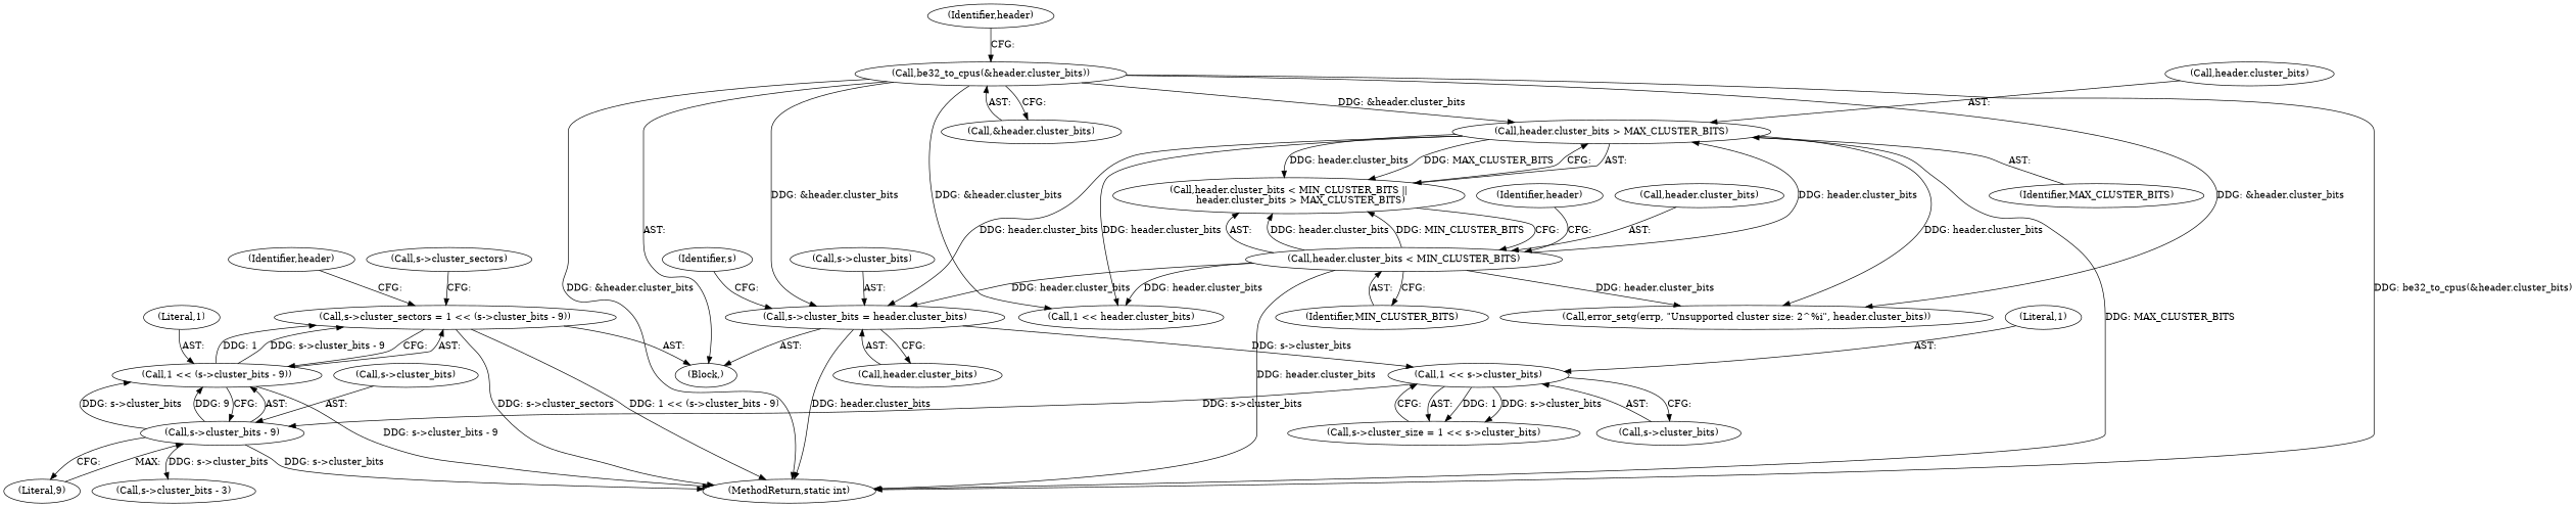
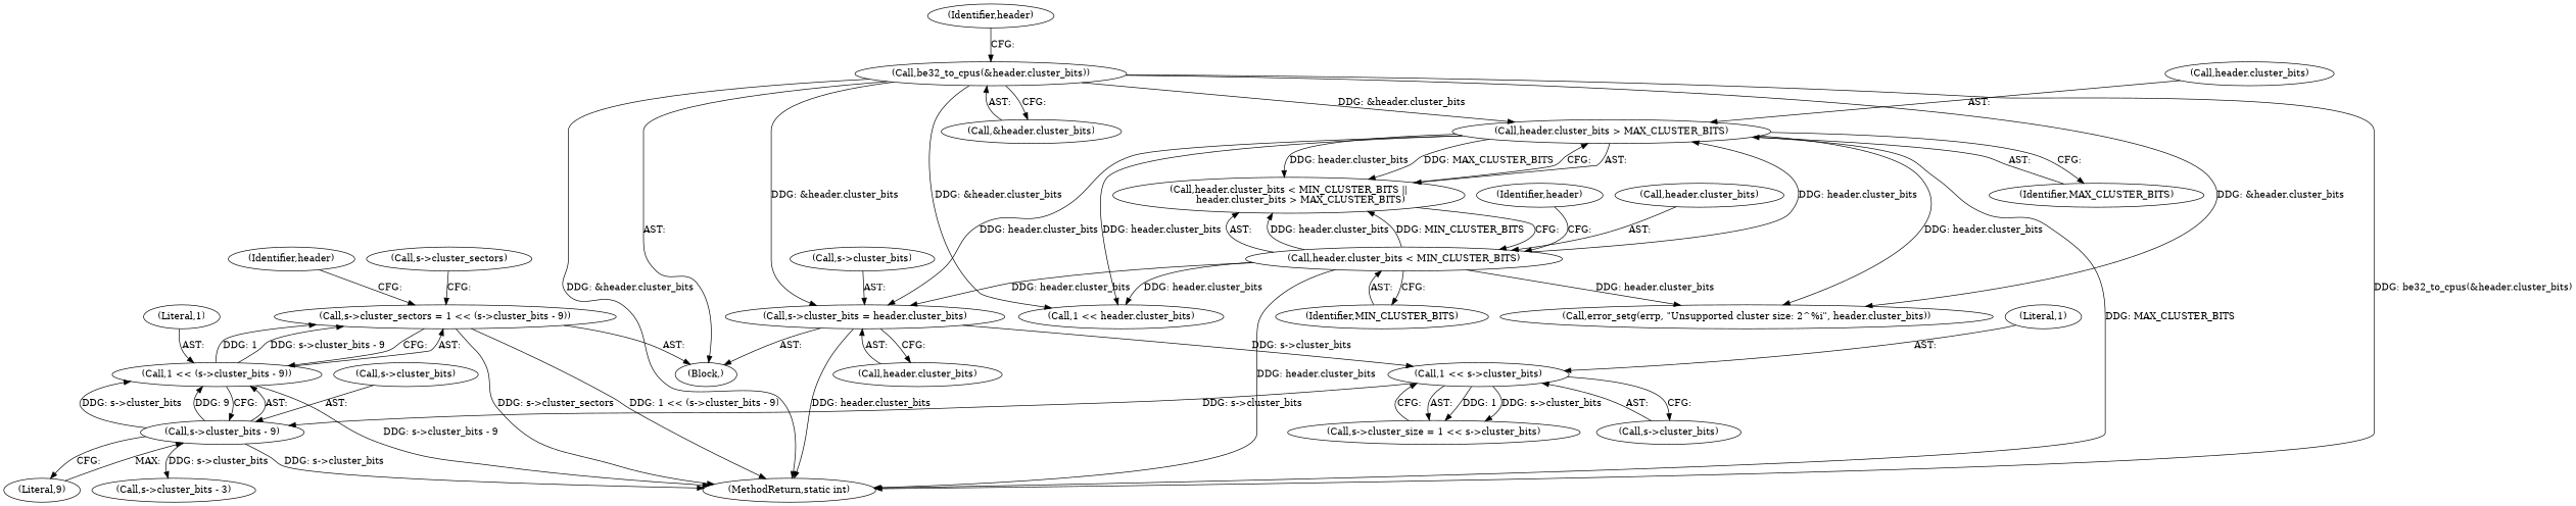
  digraph {
    n1 [label="(Call,s->cluster_sectors = 1 << (s->cluster_bits - 9))"]
    n2 [label="(Call,1 << (s->cluster_bits - 9))"]
    n3 [label="(MethodReturn,static int)"]
    n4 [label="(Block,)"]
    n5 [label="(Call,s->cluster_bits - 9)"]
    n6 [label="(Call,s->cluster_bits - 3)"]
    n7 [label="(Literal,9)"]
    n8 [label="(Call,1 << s->cluster_bits)"]
    n9 [label="(Call,s->cluster_bits)"]
    n10 [label="(Call,s->cluster_size = 1 << s->cluster_bits)"]
    n11 [label="(Call,s->cluster_bits = header.cluster_bits)"]
    n12 [label="(Call,header.cluster_bits)"]
    n13 [label="(Call,header.cluster_bits > MAX_CLUSTER_BITS)"]
    n14 [label="(Call,header.cluster_bits < MIN_CLUSTER_BITS ||\n        header.cluster_bits > MAX_CLUSTER_BITS)"]
    n15 [label="(Call,1 << header.cluster_bits)"]
    n16 [label="(Call,error_setg(errp, \"Unsupported cluster size: 2^%i\", header.cluster_bits))"]
    n17 [label="(Identifier,MAX_CLUSTER_BITS)"]
    n18 [label="(Call,header.cluster_bits < MIN_CLUSTER_BITS)"]
    n19 [label="(Call,be32_to_cpus(&header.cluster_bits))"]
    n20 [label="(Call,&header.cluster_bits)"]
    n21 [label="(Identifier,MIN_CLUSTER_BITS)"]
    n22 [label="(Literal,1)"]
    n23 [label="(Call,s->cluster_bits)"]
    n24 [label="(Call,header.cluster_bits)"]
    n25 [label="(Identifier,header)"]
    n26 [label="(Identifier,header)"]
    n27 [label="(Call,header.cluster_bits)"]
    n28 [label="(Call,s->cluster_sectors)"]
    n29 [label="(Identifier,header)"]
    n30 [label="(Call,s->cluster_bits)"]
-   n31 [label="(Identifier,s)"]
    n32 [label="(Literal,1)"]
    n1 -> n2 [label="CFG: "]
    n1 -> n3 [label="DDG: s->cluster_sectors"]
    n1 -> n3 [label="DDG: 1 << (s->cluster_bits - 9)"]
    n1 -> n4 [label="AST: "]
    n2 -> n1 [label="AST: "]
    n2 -> n1 [label="DDG: 1"]
    n2 -> n1 [label="DDG: s->cluster_bits - 9"]
    n2 -> n3 [label="DDG: s->cluster_bits - 9"]
    n2 -> n5 [label="CFG: "]
    n5 -> n2 [label="AST: "]
    n5 -> n2 [label="DDG: s->cluster_bits"]
    n5 -> n2 [label="DDG: 9"]
    n5 -> n3 [label="DDG: s->cluster_bits"]
    n5 -> n6 [label="DDG: s->cluster_bits"]
    n5 -> n7 [label="CFG: "]
    n7 -> n5 [label="MAX: "]
    n8 -> n5 [label="DDG: s->cluster_bits"]
    n8 -> n9 [label="CFG: "]
    n8 -> n10 [label="AST: "]
    n8 -> n10 [label="DDG: 1"]
    n8 -> n10 [label="DDG: s->cluster_bits"]
    n9 -> n8 [label="AST: "]
    n10 -> n8 [label="CFG: "]
    n11 -> n3 [label="DDG: header.cluster_bits"]
    n11 -> n4 [label="AST: "]
    n11 -> n8 [label="DDG: s->cluster_bits"]
    n11 -> n12 [label="CFG: "]
    n12 -> n11 [label="AST: "]
    n13 -> n3 [label="DDG: MAX_CLUSTER_BITS"]
    n13 -> n11 [label="DDG: header.cluster_bits"]
    n13 -> n14 [label="AST: "]
    n13 -> n14 [label="DDG: header.cluster_bits"]
    n13 -> n14 [label="DDG: MAX_CLUSTER_BITS"]
    n13 -> n15 [label="DDG: header.cluster_bits"]
    n13 -> n16 [label="DDG: header.cluster_bits"]
+   n13 -> n17 [label="CFG: "]
    n14 -> n13 [label="CFG: "]
    n14 -> n18 [label="CFG: "]
    n17 -> n13 [label="AST: "]
    n18 -> n3 [label="DDG: header.cluster_bits"]
    n18 -> n11 [label="DDG: header.cluster_bits"]
    n18 -> n13 [label="DDG: header.cluster_bits"]
    n18 -> n14 [label="AST: "]
    n18 -> n14 [label="DDG: header.cluster_bits"]
    n18 -> n14 [label="DDG: MIN_CLUSTER_BITS"]
    n18 -> n15 [label="DDG: header.cluster_bits"]
    n18 -> n16 [label="DDG: header.cluster_bits"]
    n18 -> n21 [label="CFG: "]
    n19 -> n3 [label="DDG: &header.cluster_bits"]
    n19 -> n3 [label="DDG: be32_to_cpus(&header.cluster_bits)"]
    n19 -> n4 [label="AST: "]
    n19 -> n11 [label="DDG: &header.cluster_bits"]
    n19 -> n13 [label="DDG: &header.cluster_bits"]
    n19 -> n15 [label="DDG: &header.cluster_bits"]
    n19 -> n16 [label="DDG: &header.cluster_bits"]
    n19 -> n20 [label="CFG: "]
    n20 -> n19 [label="AST: "]
    n21 -> n18 [label="AST: "]
    n22 -> n8 [label="AST: "]
    n23 -> n11 [label="AST: "]
    n24 -> n13 [label="AST: "]
    n25 -> n1 [label="CFG: "]
    n26 -> n18 [label="CFG: "]
    n27 -> n18 [label="AST: "]
    n28 -> n1 [label="CFG: "]
    n29 -> n19 [label="CFG: "]
    n30 -> n5 [label="AST: "]
-   n31 -> n11 [label="CFG: "]
    n32 -> n2 [label="AST: "]
  }
